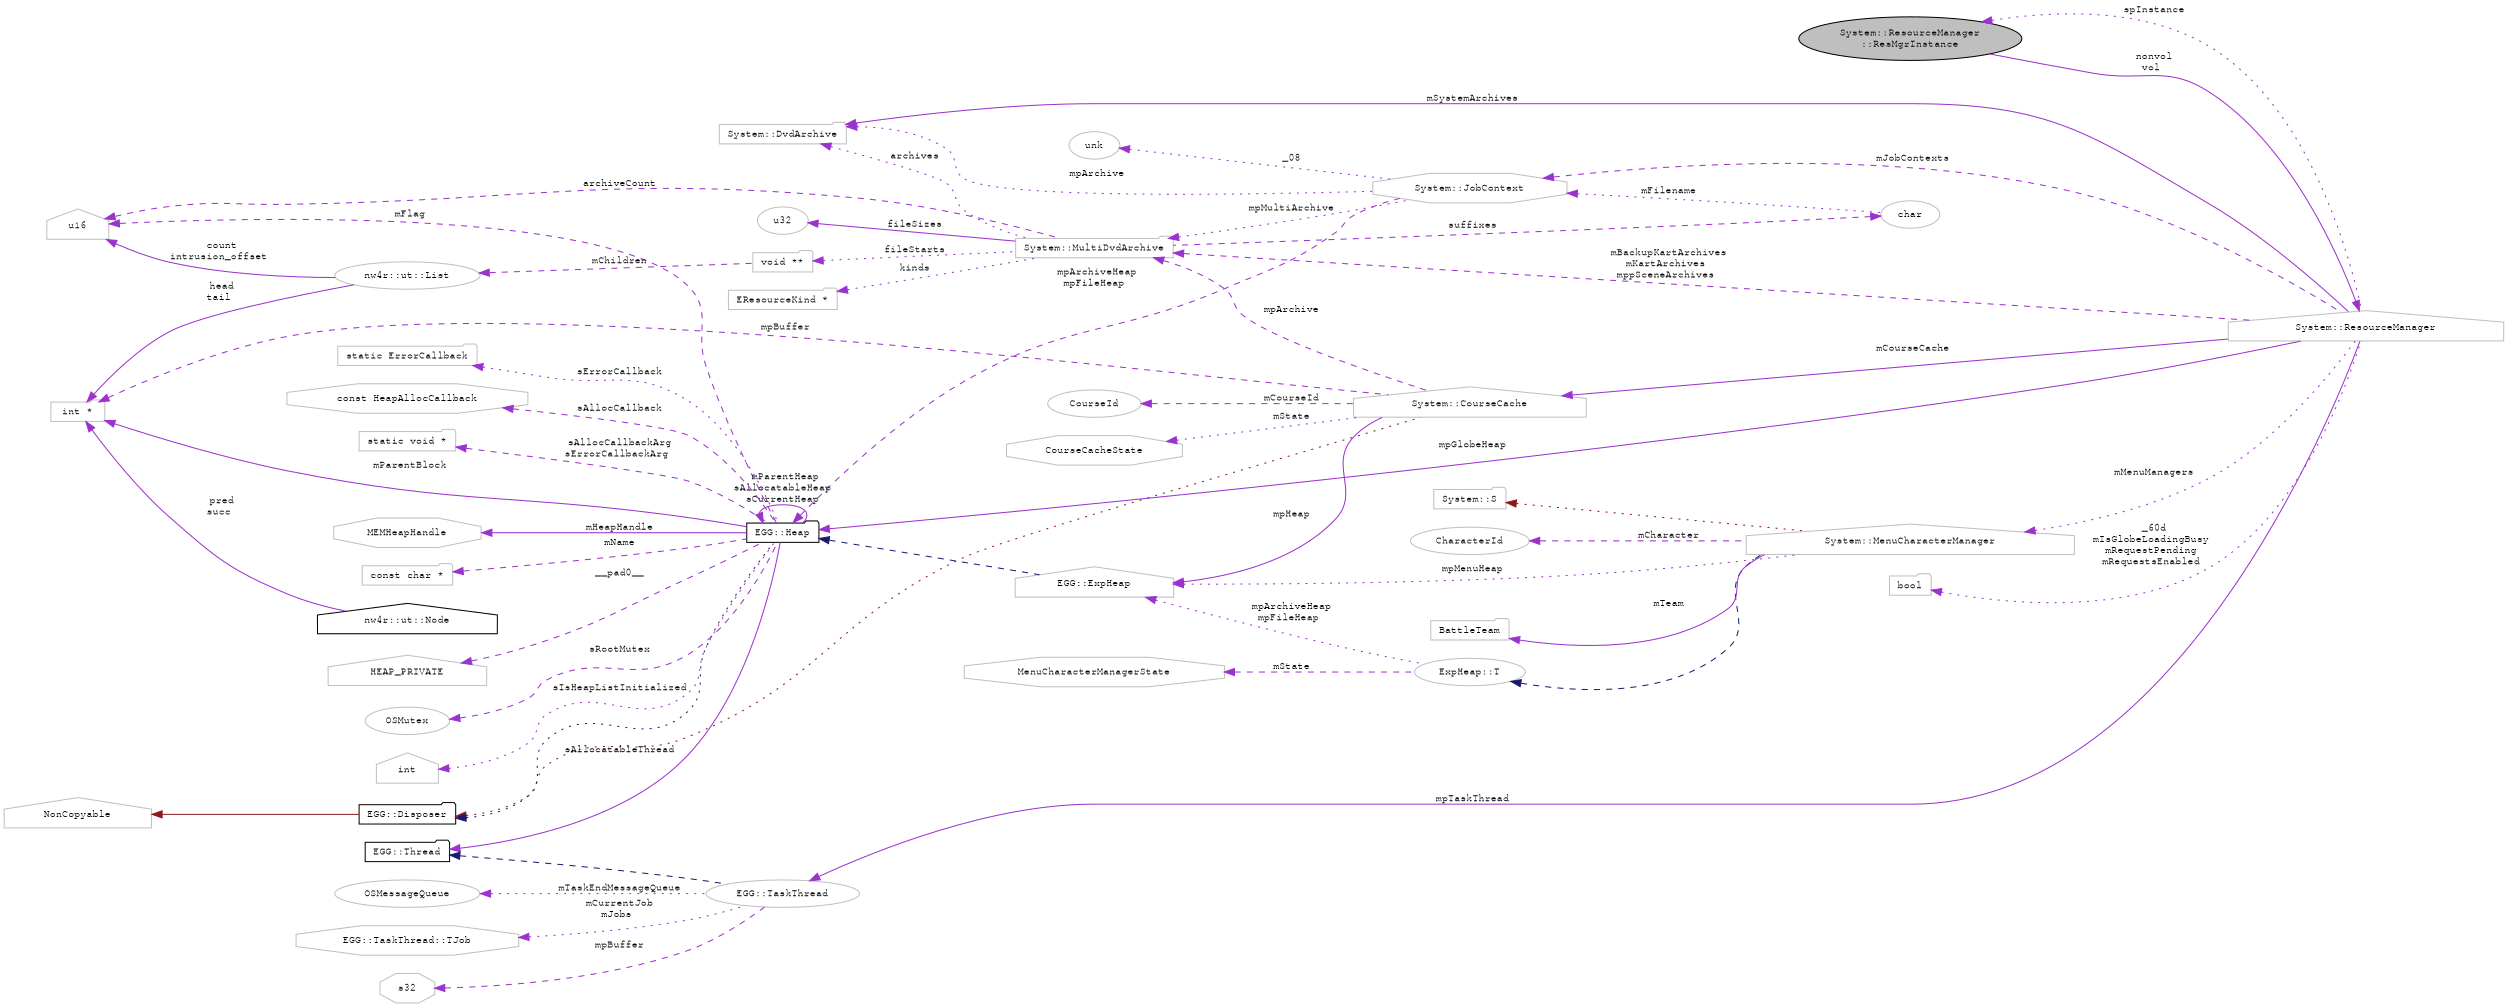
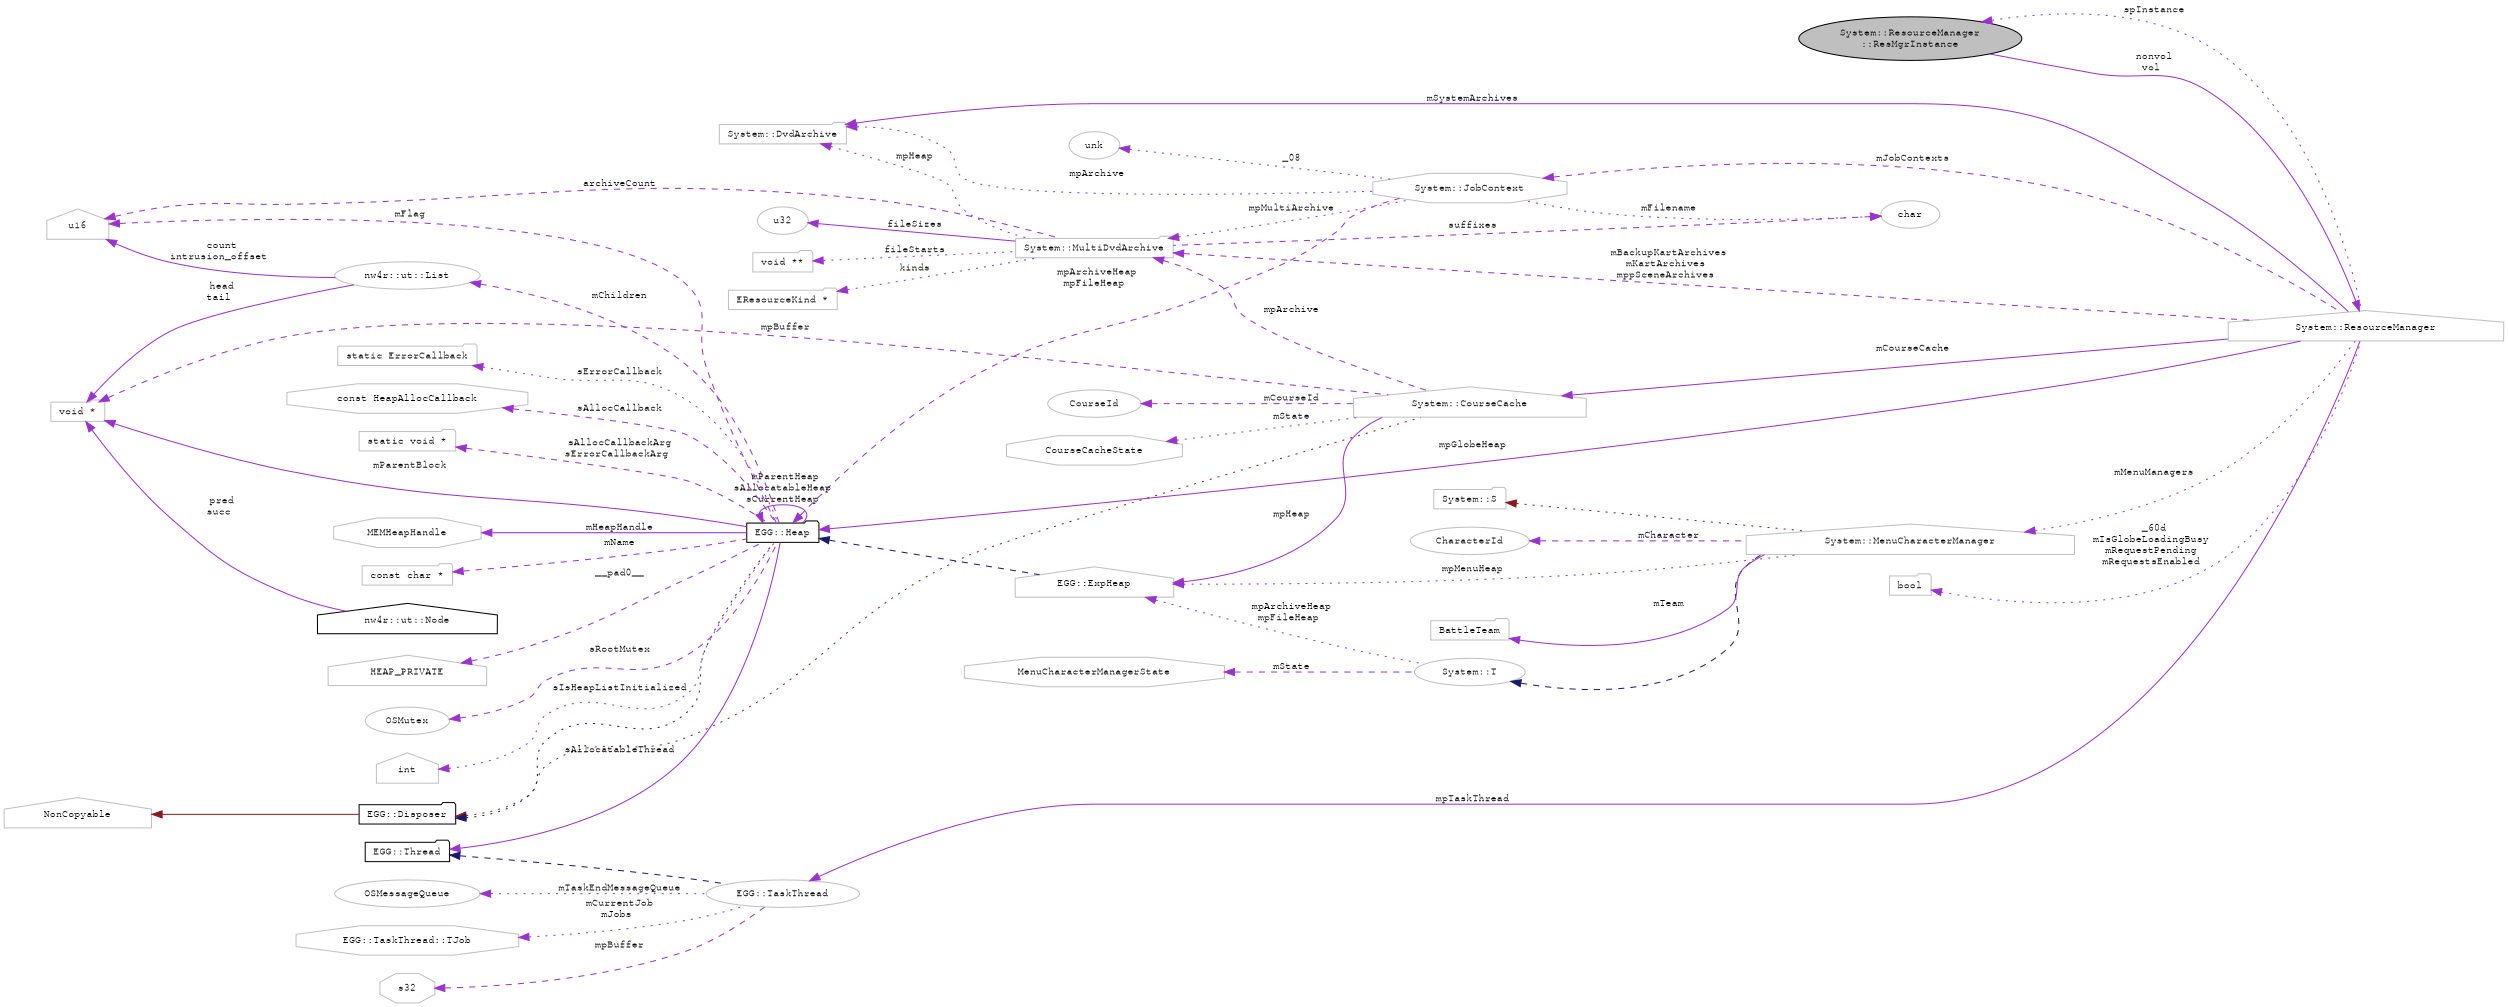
  digraph {
    rankdir=LR
    node [color=grey75 fillcolor=white fontname=FreeMono fontsize=10 shape=folder style=filled]
    edge [color=darkorchid3 dir=back fontname=FreeMono fontsize=10 labelfontname=FreeMono labelfontsize=10 style=dashed]
    n1 [color=black fillcolor=grey75 fontcolor=black height=0.2 label="System::ResourceManager\l::ResMgrInstance" shape=ellipse width=0.4]
    n2 [height=0.2 label="System::ResourceManager" shape=house width=0.4]
    n3 [height=0.2 label="System::MultiDvdArchive" width=0.4]
    n4 [height=0.2 label="System::JobContext" shape=octagon width=0.4]
    n5 [height=0.2 label="System::CourseCache" shape=house width=0.4]
    n6 [height=0.2 label="System::DvdArchive" width=0.4]
    n7 [height=0.2 label=u16 shape=house width=0.4]
    n8 [color=black height=0.2 label="EGG::Heap" width=0.4]
    n9 [height=0.2 label="nw4r::ut::List" shape=ellipse width=0.4]
    n10 [height=0.2 label="EGG::ExpHeap" shape=house width=0.4]
    n11 [height=0.2 label=u32 shape=ellipse width=0.4]
    n12 [height=0.2 label=char shape=ellipse width=0.4]
    n13 [height=0.2 label="void **" width=0.4]
    n14 [height=0.2 label="EResourceKind *" width=0.4]
    n15 [height=0.2 label=unk shape=ellipse width=0.4]
-   n16 [height=0.2 label="ExpHeap::T" shape=ellipse width=0.4]
+   n16 [height=0.2 label="System::T" shape=ellipse width=0.4]
    n17 [height=0.2 label="System::MenuCharacterManager" shape=house width=0.4]
    n18 [color=black height=0.2 label="EGG::Disposer" width=0.4]
    n19 [height=0.2 label=NonCopyable shape=house width=0.4]
    n20 [height=0.2 label=HEAP_PRIVATE shape=house width=0.4]
    n21 [height=0.2 label=OSMutex shape=ellipse width=0.4]
    n22 [height=0.2 label=int shape=house width=0.4]
    n23 [height=0.2 label="static ErrorCallback" width=0.4]
    n24 [height=0.2 label="const HeapAllocCallback" shape=octagon width=0.4]
    n25 [height=0.2 label="static void *" width=0.4]
    n26 [color=black height=0.2 label="EGG::Thread" width=0.4]
    n27 [height=0.2 label="EGG::TaskThread" shape=ellipse width=0.4]
    n28 [height=0.2 label=MEMHeapHandle shape=octagon width=0.4]
-   n29 [height=0.2 label="int *" width=0.4]
+   n29 [height=0.2 label="void *" width=0.4]
    n30 [color=black height=0.2 label="nw4r::ut::Node" shape=house width=0.4]
    n31 [height=0.2 label="EGG::TaskThread::TJob" shape=octagon width=0.4]
    n32 [height=0.2 label="const char *" width=0.4]
    n33 [height=0.2 label=s32 shape=octagon width=0.4]
    n34 [height=0.2 label=OSMessageQueue shape=ellipse width=0.4]
    n35 [height=0.2 label=CourseId shape=ellipse width=0.4]
    n36 [height=0.2 label=CourseCacheState shape=octagon width=0.4]
    n37 [height=0.2 label="System::S" width=0.4]
    n38 [height=0.2 label=MenuCharacterManagerState shape=octagon width=0.4]
    n39 [height=0.2 label=CharacterId shape=ellipse width=0.4]
    n40 [height=0.2 label=BattleTeam width=0.4]
    n41 [height=0.2 label=bool width=0.4]
    n1 -> n2 [label=" spInstance" style=dotted]
    n2 -> n1 [label=" nonvol\nvol" style=solid]
    n3 -> n2 [label=" mBackupKartArchives\nmKartArchives\nmppSceneArchives"]
    n3 -> n4 [label=" mpMultiArchive" style=dotted]
    n3 -> n5 [label=" mpArchive"]
    n4 -> n2 [label=" mJobContexts"]
    n5 -> n2 [label=" mCourseCache" style=solid]
    n6 -> n2 [label=" mSystemArchives" style=solid]
-   n6 -> n3 [label=" archives" style=dotted]
+   n6 -> n3 [label=" mpHeap" style=dotted]
    n6 -> n4 [label=" mpArchive" style=dotted]
    n7 -> n3 [label=" archiveCount"]
    n7 -> n8 [label=" mFlag"]
    n7 -> n9 [label=" count\nintrusion_offset" style=solid]
    n8 -> n2 [label=" mpGlobeHeap" style=solid]
    n8 -> n4 [label=" mpArchiveHeap\nmpFileHeap"]
    n8 -> n8 [label=" mParentHeap\nsAllocatableHeap\nsCurrentHeap" style=solid]
    n8 -> n10 [color=midnightblue]
-   n9 -> n13 [label=" mChildren"]
+   n9 -> n8 [label=" mChildren"]
    n10 -> n5 [label=" mpHeap" style=solid]
    n10 -> n16 [label=" mpArchiveHeap\nmpFileHeap" style=dotted]
    n10 -> n17 [label=" mpMenuHeap" style=dotted]
    n11 -> n3 [label=" fileSizes" style=solid]
    n12 -> n3 [label=" suffixes"]
-   n4 -> n12 [label=" mFilename" style=dotted]
+   n12 -> n4 [label=" mFilename" style=dotted]
    n13 -> n3 [label=" fileStarts" style=dotted]
    n14 -> n3 [label=" kinds" style=dotted]
    n15 -> n4 [label=" _08" style=dotted]
    n16 -> n17 [color=midnightblue]
    n17 -> n2 [label=" mMenuManagers" style=dotted]
    n18 -> n5 [color=firebrick4 style=dotted]
    n18 -> n8 [color=midnightblue style=dotted]
    n19 -> n18 [color=firebrick4 style=solid]
    n20 -> n8 [label=" __pad0__"]
    n21 -> n8 [label=" sRootMutex"]
    n22 -> n8 [label=" sIsHeapListInitialized" style=dotted]
    n23 -> n8 [label=" sErrorCallback" style=dotted]
    n24 -> n8 [label=" sAllocCallback"]
    n25 -> n8 [label=" sAllocCallbackArg\nsErrorCallbackArg"]
    n26 -> n8 [label=" sAllocatableThread" style=solid]
    n26 -> n27 [color=midnightblue]
    n27 -> n2 [label=" mpTaskThread" style=solid]
    n28 -> n8 [label=" mHeapHandle" style=solid]
    n29 -> n5 [label=" mpBuffer"]
    n29 -> n8 [label=" mParentBlock" style=solid]
    n29 -> n9 [label=" head\ntail" style=solid]
    n29 -> n30 [label=" pred\nsucc" style=solid]
    n31 -> n27 [label=" mCurrentJob\nmJobs" style=dotted]
    n32 -> n8 [label=" mName"]
    n33 -> n27 [label=" mpBuffer"]
    n34 -> n27 [label=" mTaskEndMessageQueue" style=dotted]
    n35 -> n5 [label=" mCourseId"]
    n36 -> n5 [label=" mState" style=dotted]
    n37 -> n17 [color=firebrick4 style=dotted]
    n38 -> n16 [label=" mState"]
    n39 -> n17 [label=" mCharacter"]
    n40 -> n17 [label=" mTeam" style=solid]
    n41 -> n2 [label=" _60d\nmIsGlobeLoadingBusy\nmRequestPending\nmRequestsEnabled" style=dotted]
  }
